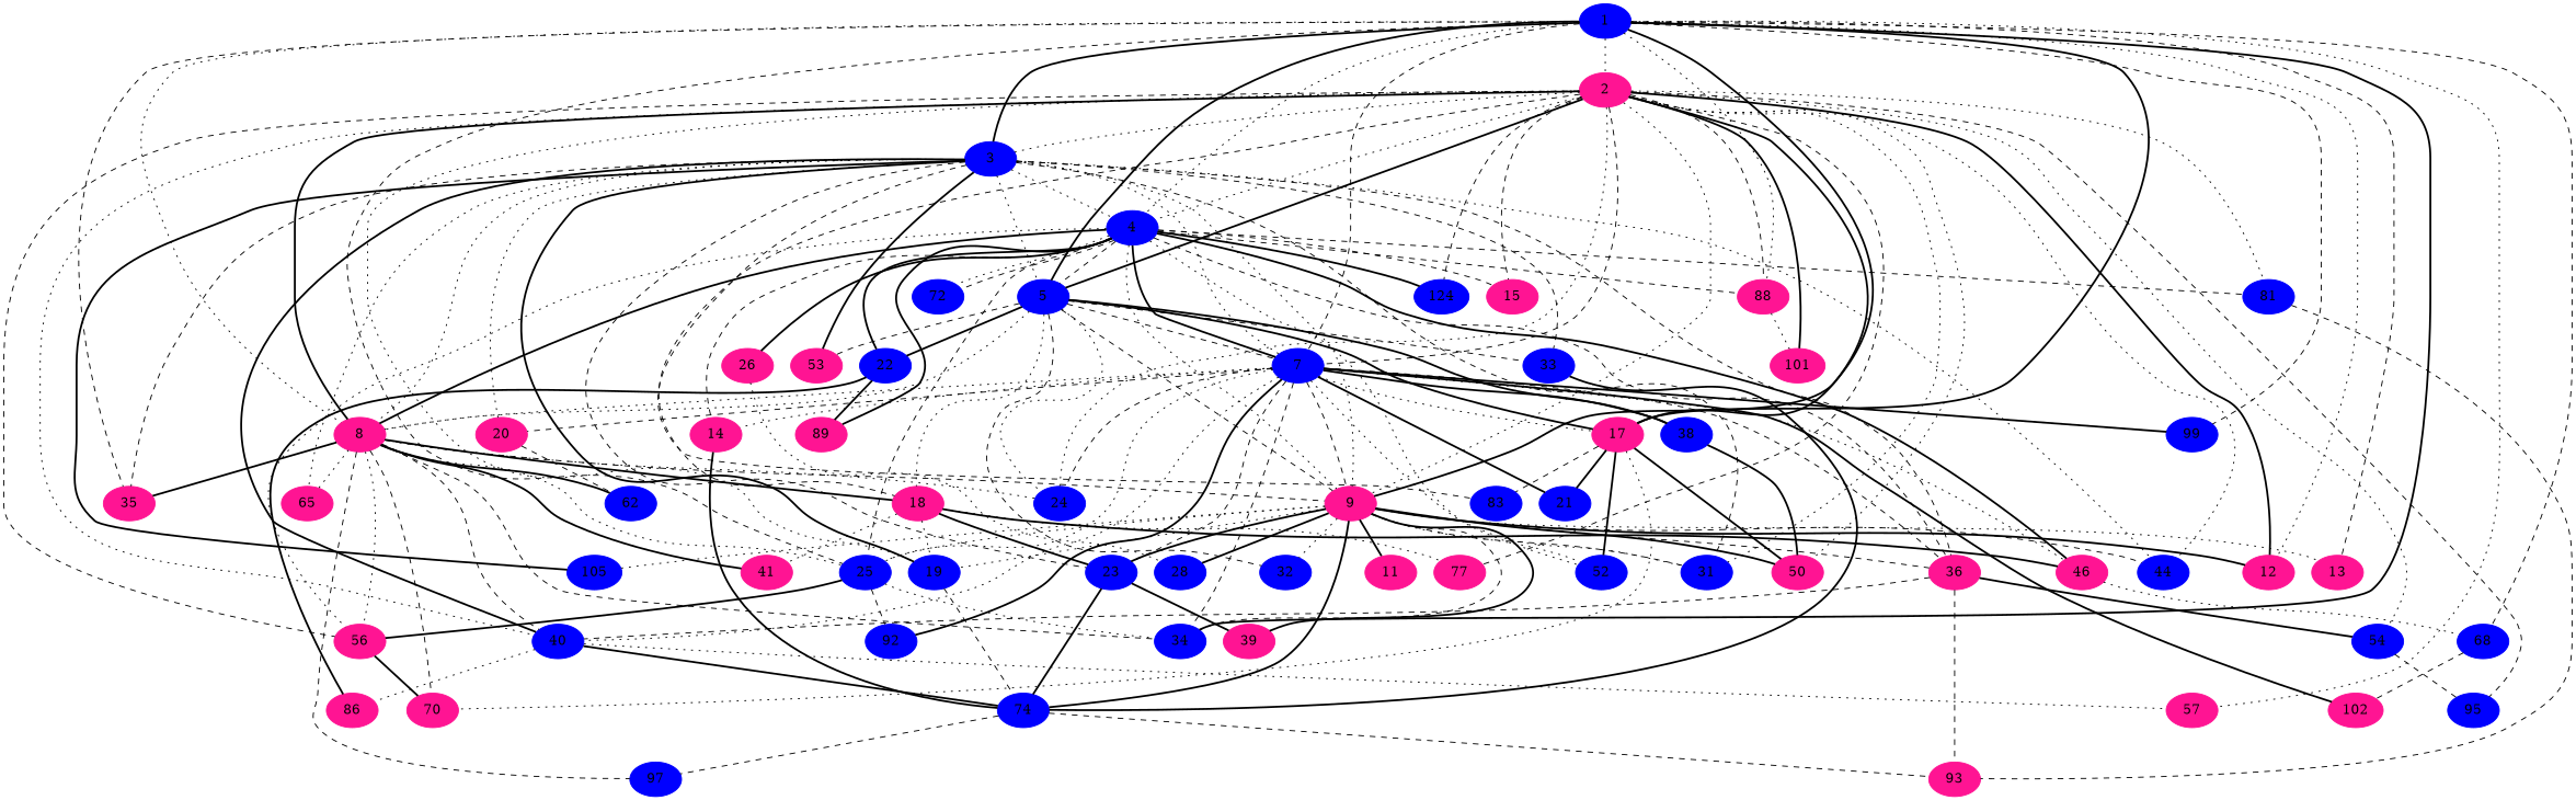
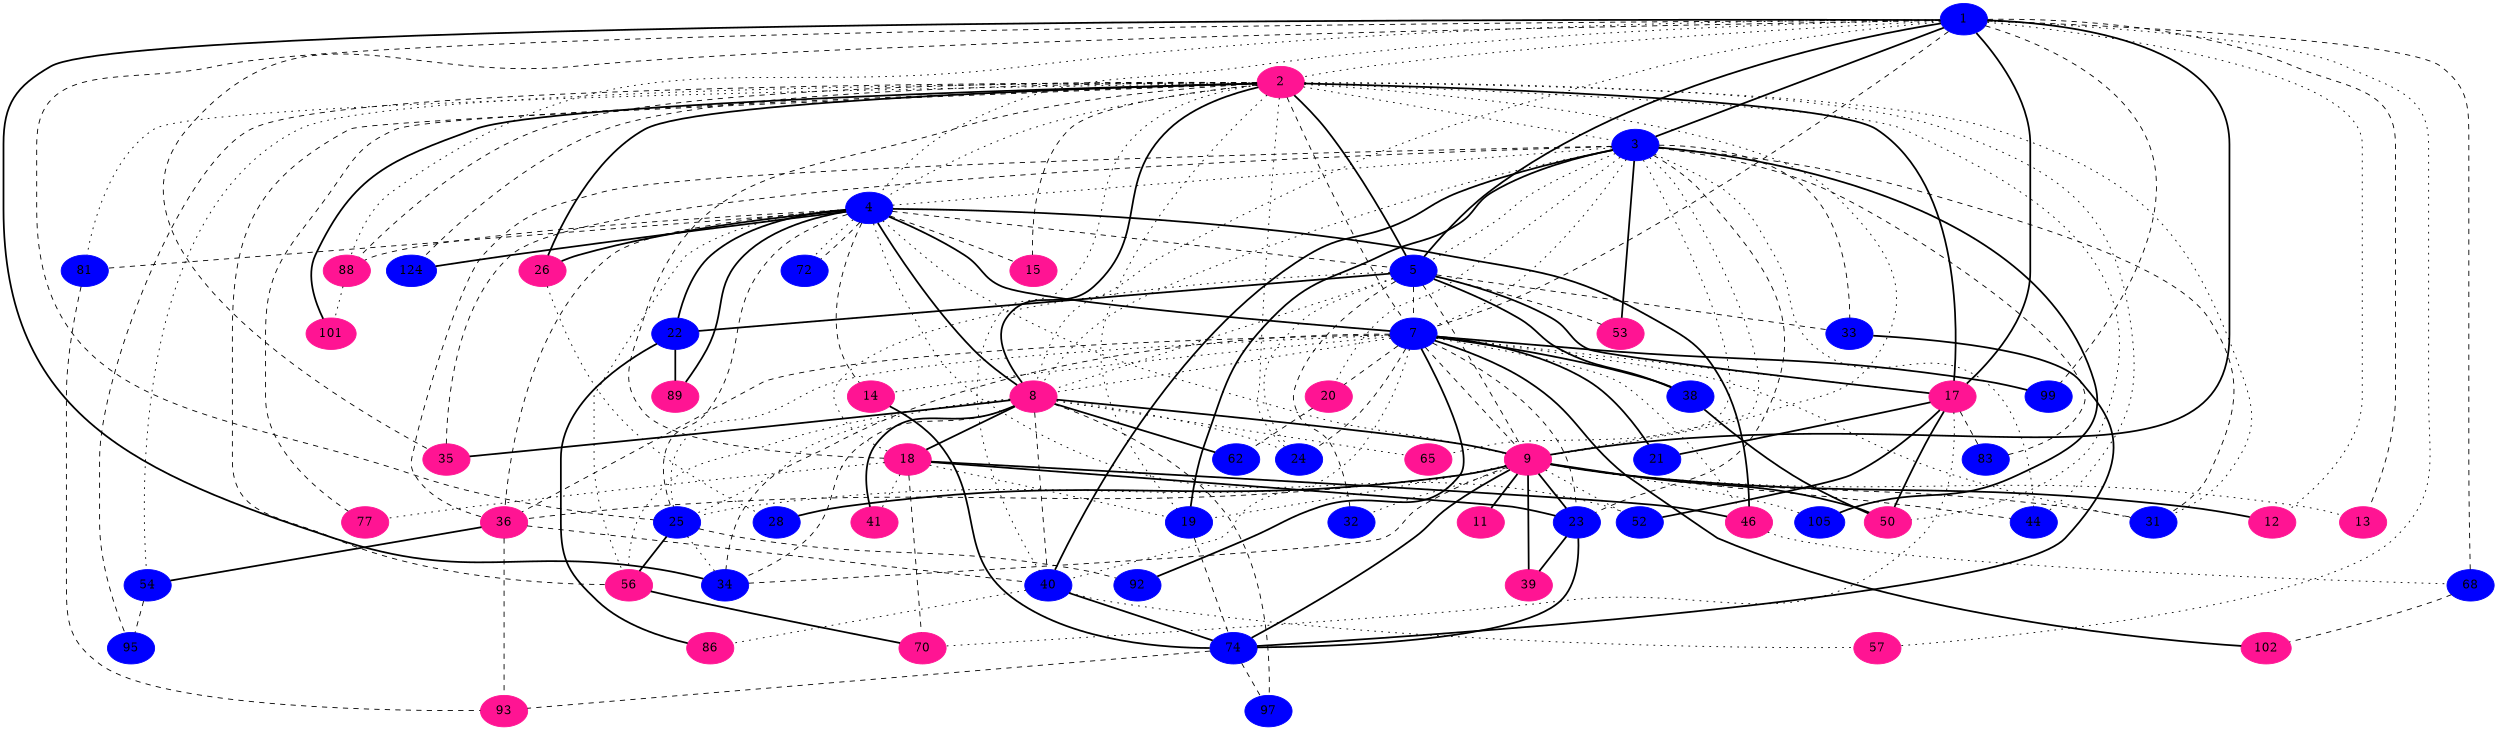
  graph {
    node [color=blue style=filled]
    edge [style=dotted]
    2 [color=deeppink super="+6+30+67+66"]
    3 [super="+61+98"]
    4
    5 [super="+100"]
    7 [super="+27+69+47+86+85+16+90"]
    8 [color=deeppink super="+91+80"]
    9 [color=deeppink super="+10"]
    17 [color=deeppink super="+58+64+37"]
    88 [color=deeppink]
    15 [color=deeppink]
    18 [color=deeppink super="+59+71"]
    19 [super="+79"]
    24 [super="+94"]
    26 [color=deeppink]
    31 [super="+75"]
    40 [super="+73"]
    44 [super="+103"]
    50 [color=deeppink super="+114"]
    54
    56 [color=deeppink super="+115"]
    77 [color=deeppink]
    81 [super="+108"]
    95
    101 [color=deeppink]
    124
    1
    12 [color=deeppink]
    13 [color=deeppink]
    25 [super="+120+63+29"]
    34 [super="+87"]
    35 [color=deeppink]
    57 [color=deeppink]
    68
    99
    20 [color=deeppink]
    23 [super="+49"]
    33
    36 [color=deeppink super="+45"]
    53 [color=deeppink]
    65 [color=deeppink]
    83
    105
    46 [color=deeppink super="+51"]
    14 [color=deeppink]
    22
    52 [super="+122"]
    72
    89 [color=deeppink]
    32
    38 [super="+55"]
    21
    92
    102 [color=deeppink]
    41 [color=deeppink]
    62
    70 [color=deeppink super="+111"]
    97
    11 [color=deeppink]
    28
    39 [color=deeppink]
    74 [super="+127+76"]
    n62 [color=deeppink label=86]
    93 [color=deeppink]
    2 -- 3 [weight=2]
    2 -- 4 [weight=2]
    2 -- 5 [style=bold weight=3]
    2 -- 7 [style=dashed weight=5]
    2 -- 8 [style=bold weight=2]
    2 -- 9 [weight=4]
    2 -- 17 [style=bold]
    2 -- 88 [style=dashed weight=2]
    2 -- 15 [style=dashed]
    2 -- 18 [style=dashed]
    2 -- 19
    2 -- 24
-   2 -- 12 [style=bold]
+   2 -- 26 [style=bold]
    2 -- 31
    2 -- 40
    2 -- 44
    2 -- 50
    2 -- 54
    2 -- 56 [style=dashed]
    2 -- 77 [style=dashed]
    2 -- 81 [weight=2]
    2 -- 95 [style=dashed]
    2 -- 101 [style=bold]
    2 -- 124 [style=dashed]
    3 -- 4
    3 -- 5
    3 -- 7
    3 -- 8
    3 -- 9 [weight=3]
    3 -- 19 [style=bold]
    3 -- 31 [style=dashed]
    3 -- 40 [style=bold]
    3 -- 44
    3 -- 35 [style=dashed]
    3 -- 20
    3 -- 23 [style=dashed]
    3 -- 33 [style=dashed]
    3 -- 36 [style=dashed]
    3 -- 53 [style=bold]
    3 -- 65
    3 -- 83 [style=dashed]
    3 -- 105 [style=bold]
    4 -- 5 [style=dashed]
    4 -- 7 [style=bold weight=3]
    4 -- 8 [style=bold]
    4 -- 9 [weight=2]
    4 -- 88 [style=dashed]
    4 -- 15 [style=dashed]
    4 -- 26 [style=bold]
    4 -- 56
    4 -- 81 [style=dashed]
    4 -- 124 [style=bold]
    4 -- 25 [style=dashed]
    4 -- 36 [style=dashed]
    4 -- 46 [style=bold]
    4 -- 14 [style=dashed]
    4 -- 22 [style=bold]
    4 -- 52
    4 -- 72
    4 -- 72 [style=dashed]
    4 -- 89 [style=bold]
    5 -- 7 [style=dashed weight=2]
    5 -- 8 [weight=2]
    5 -- 9 [style=dashed weight=2]
    5 -- 17 [style=bold weight=2]
    5 -- 18
    5 -- 24
    5 -- 33 [style=dashed]
    5 -- 53 [style=dashed]
    5 -- 22 [style=bold]
    5 -- 32 [style=dashed]
    5 -- 38 [style=bold]
    7 -- 8 [weight=3]
    7 -- 9 [style=dashed weight=2]
    7 -- 17
    7 -- 24 [style=dashed]
    7 -- 31
    7 -- 40
    7 -- 25
    7 -- 34 [style=dashed]
    7 -- 99 [style=bold]
    7 -- 20 [style=dashed]
    7 -- 23 [style=dashed]
    7 -- 36 [style=dashed]
    7 -- 46
    7 -- 14
    7 -- 38 [style=bold]
    7 -- 21 [style=bold]
    7 -- 92 [style=bold]
    7 -- 102 [style=bold]
-   8 -- 9 [style=dashed weight=3]
+   8 -- 9 [style=bold weight=3]
    8 -- 18 [style=bold]
    8 -- 24 [weight=2]
    8 -- 40 [style=dashed]
    8 -- 56
    8 -- 25
    8 -- 34 [style=dashed]
    8 -- 35 [style=bold]
    8 -- 65
    8 -- 41 [style=bold]
    8 -- 62 [style=bold]
-   8 -- 70 [style=dashed]
+   18 -- 70 [style=dashed]
    8 -- 97 [style=dashed]
    9 -- 19
    9 -- 31 [style=dashed]
    9 -- 44 [style=dashed]
    9 -- 50 [style=bold]
    9 -- 12 [style=bold]
    9 -- 13
    9 -- 25
    9 -- 34 [style=dashed]
    9 -- 23 [style=bold weight=2]
    9 -- 36 [style=dashed]
    9 -- 105
    9 -- 52
    9 -- 32
    9 -- 11 [style=bold]
    9 -- 28 [style=bold]
    9 -- 39 [style=bold]
    9 -- 74 [style=bold]
    17 -- 50 [style=bold]
    17 -- 83 [style=dashed]
    17 -- 52 [style=bold]
    17 -- 21 [style=bold]
    17 -- 70
    88 -- 101
    18 -- 19
    18 -- 77
    18 -- 23 [style=bold]
    18 -- 46 [style=bold]
    18 -- 41
    19 -- 74 [style=dashed]
    26 -- 28
    40 -- 57
    40 -- 74 [style=bold]
    40 -- n62
    54 -- 95 [style=dashed]
    56 -- 70 [style=bold]
    81 -- 93 [style=dashed]
    1 -- 2 [weight=2]
    1 -- 3 [style=bold]
    1 -- 4
    1 -- 5 [style=bold weight=3]
    1 -- 7 [style=dashed weight=4]
    1 -- 8
    1 -- 9 [style=bold weight=3]
    1 -- 17 [style=bold weight=2]
    1 -- 88
    1 -- 12
    1 -- 13 [style=dashed]
    1 -- 25 [style=dashed]
    1 -- 34 [style=bold]
    1 -- 35 [style=dashed]
    1 -- 57
    1 -- 68 [style=dashed]
    1 -- 99 [style=dashed]
    25 -- 56 [style=bold]
    25 -- 34
    25 -- 92 [style=dashed]
    68 -- 102 [style=dashed]
    20 -- 62 [style=dashed]
    23 -- 39 [style=bold]
    23 -- 74 [style=bold]
    33 -- 74 [style=bold]
    36 -- 40 [style=dashed]
    36 -- 54 [style=bold]
    36 -- 93 [style=dashed]
    46 -- 68
    14 -- 74 [style=bold]
    22 -- 89 [style=bold]
    22 -- n62 [style=bold]
    38 -- 50 [style=bold]
    74 -- 97 [style=dashed]
    74 -- 93 [style=dashed]
  }
